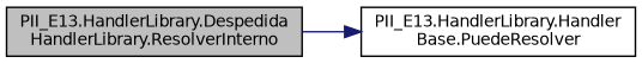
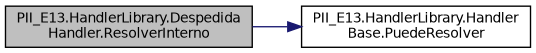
  digraph {
    rankdir=LR
    node [color=black fontname=Helvetica fontsize=10 shape=record style=filled]
-   n1 [fillcolor=grey75 fontcolor=black height=0.2 label="PII_E13.HandlerLibrary.Despedida\lHandlerLibrary.ResolverInterno" width=0.4]
+   n1 [fillcolor=grey75 fontcolor=black height=0.2 label="PII_E13.HandlerLibrary.Despedida\lHandler.ResolverInterno" width=0.4]
    n2 [fillcolor=white height=0.2 label="PII_E13.HandlerLibrary.Handler\lBase.PuedeResolver" width=0.4]
    n1 -> n2 [color=midnightblue fontname=Helvetica fontsize=10 labelfontname=Helvetica labelfontsize=10 style=solid]
  }
